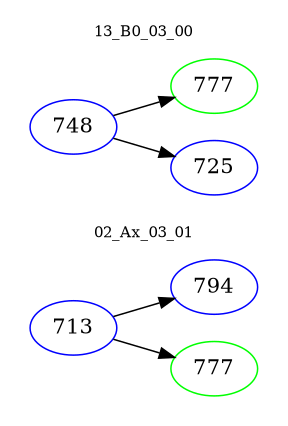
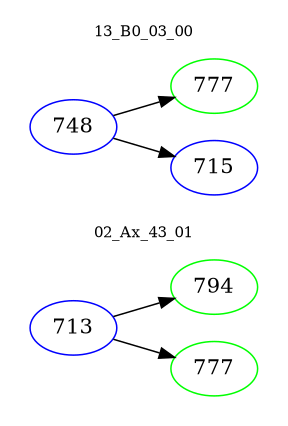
  digraph {
    rankdir=LR
    node [color=blue]
    edge [color=black]
    n1 [label=713]
    n2 [color=green label=777]
-   n3 [label=794]
+   n3 [color=green label=794]
    n4 [label=748]
-   n5 [label=725]
+   n5 [label=715]
    n6 [color=green label=777]
    subgraph cluster_1 {
      color=white
      fontsize=10
-     label="02_Ax_03_01"
+     label="02_Ax_43_01"
      n1
      n2
      n3
    }
    subgraph cluster_2 {
      color=white
      fontsize=10
      label="13_B0_03_00"
      n4
      n5
      n6
    }
    n1 -> n2
    n1 -> n3
    n4 -> n5
    n4 -> n6
  }
